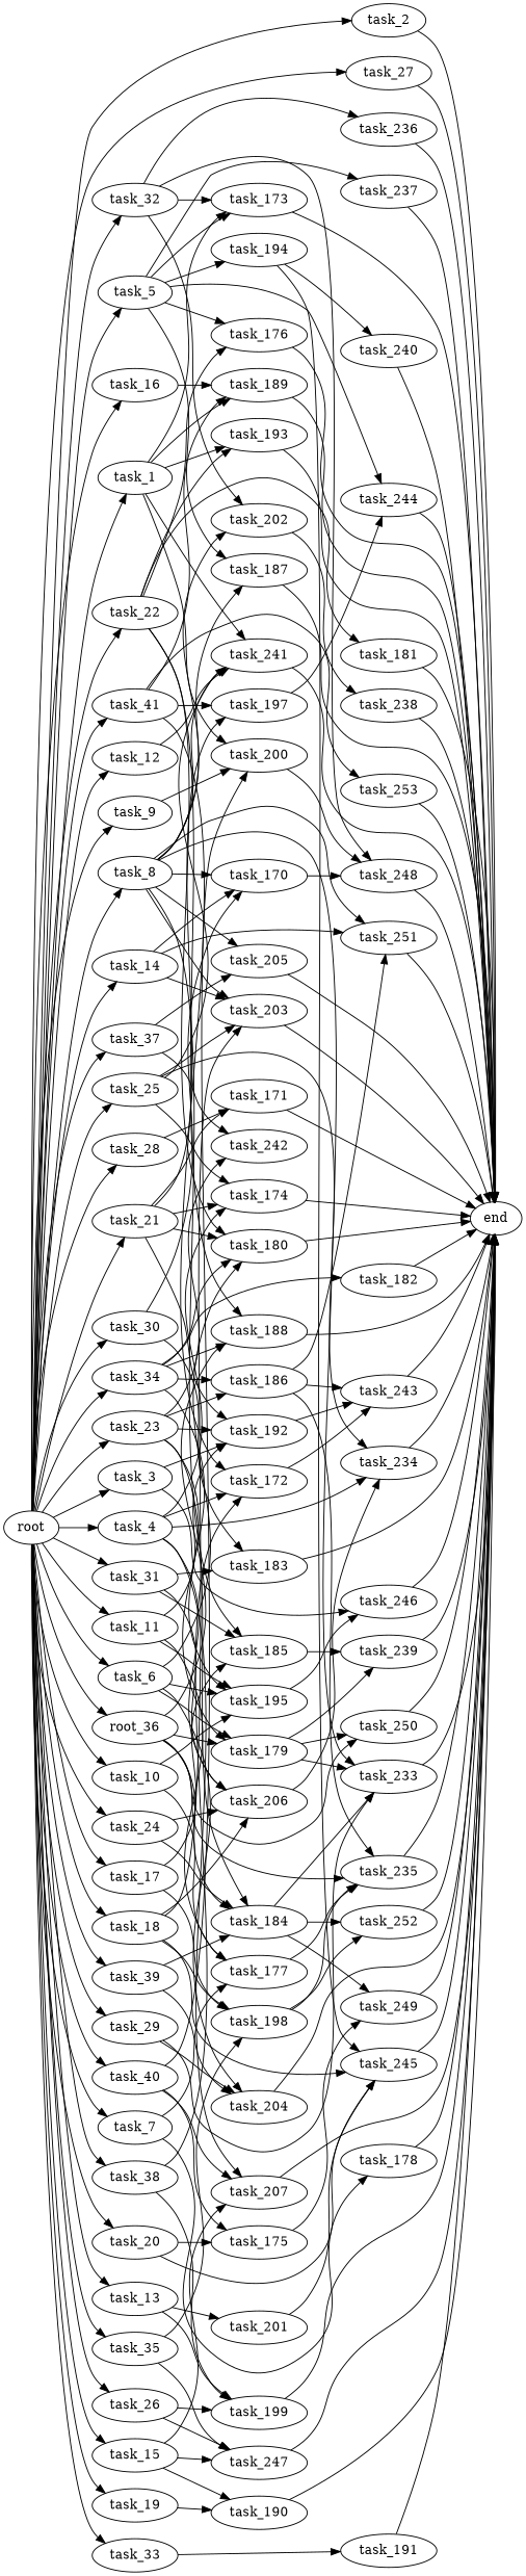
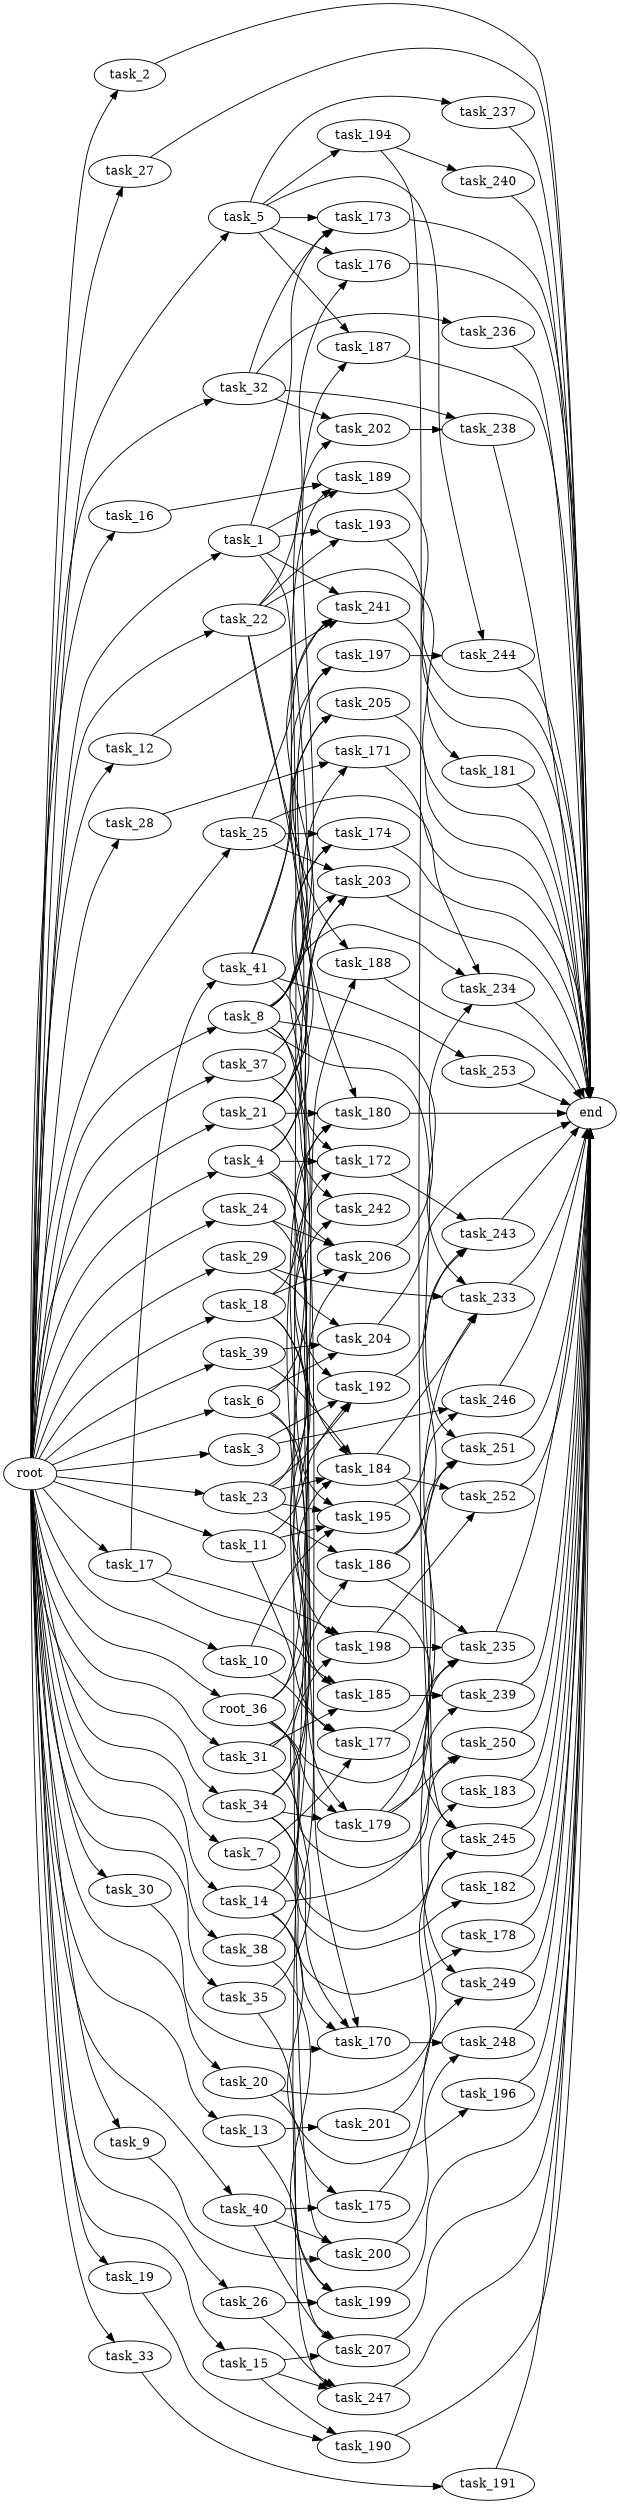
  digraph {
    rankdir=LR
    root
    task_1
    task_2
    task_3
    task_4
    task_5
    task_6
    task_7
    task_8
    task_9
    task_10
    task_11
    task_12
    task_13
    task_14
    task_15
    task_16
    task_17
    task_18
    task_19
    task_20
    task_21
    task_22
    task_23
    task_24
    task_25
    task_26
    task_27
    task_28
    task_29
    task_30
    task_31
    task_32
    task_33
    task_34
    task_35
    n37 [label=root_36]
    task_37
    task_38
    task_39
    task_40
    task_41
    task_173
    task_189
    task_193
    task_200
    task_241
    end
    task_192
    task_246
    task_172
    task_174
    task_206
    task_207
    task_234
    task_176
    task_187
    task_194
    task_237
    task_244
    task_179
    task_180
    task_195
    task_204
    task_177
    task_178
    task_170
    task_185
    task_202
    task_203
    task_205
    task_233
    task_251
    task_199
    task_201
+   task_196
    task_190
    task_247
    task_198
    task_245
    task_175
    task_171
    task_197
    task_181
    task_188
    task_184
    task_186
    task_242
    task_183
    task_236
    task_248
    task_191
    task_182
    task_235
    task_250
    task_253
    task_243
    task_240
    task_239
    task_238
    task_252
    task_249
    root -> task_1
    root -> task_2
    root -> task_3
    root -> task_4
    root -> task_5
    root -> task_6
    root -> task_7
    root -> task_8
    root -> task_9
    root -> task_10
    root -> task_11
    root -> task_12
    root -> task_13
    root -> task_14
    root -> task_15
    root -> task_16
    root -> task_17
    root -> task_18
    root -> task_19
    root -> task_20
    root -> task_21
    root -> task_22
    root -> task_23
    root -> task_24
    root -> task_25
    root -> task_26
    root -> task_27
    root -> task_28
    root -> task_29
    root -> task_30
    root -> task_31
    root -> task_32
    root -> task_33
    root -> task_34
    root -> task_35
    root -> n37
    root -> task_37
    root -> task_38
    root -> task_39
    root -> task_40
-   root -> task_41
+   task_17 -> task_41
    task_1 -> task_173
    task_1 -> task_189
    task_1 -> task_193
    task_1 -> task_200
    task_1 -> task_241
    task_2 -> end
    task_3 -> task_192
    task_3 -> task_246
    task_4 -> task_172
    task_4 -> task_174
    task_4 -> task_206
    task_4 -> task_207
    task_4 -> task_234
    task_5 -> task_173
    task_5 -> task_176
    task_5 -> task_187
    task_5 -> task_194
    task_5 -> task_237
    task_5 -> task_244
    task_6 -> task_179
    task_6 -> task_180
    task_6 -> task_195
    task_6 -> task_204
    task_7 -> task_177
    task_7 -> task_178
    task_8 -> task_241
    task_8 -> task_187
    task_8 -> task_170
    task_8 -> task_185
    task_8 -> task_202
    task_8 -> task_203
    task_8 -> task_205
    task_8 -> task_233
    task_8 -> task_251
    task_9 -> task_200
    task_10 -> task_195
    task_10 -> task_177
    task_11 -> task_192
    task_11 -> task_195
    task_11 -> task_177
    task_12 -> task_241
    task_13 -> task_199
    task_13 -> task_201
    task_14 -> task_170
    task_14 -> task_203
    task_14 -> task_251
+   task_14 -> task_196
    task_15 -> task_207
    task_15 -> task_190
    task_15 -> task_247
    task_16 -> task_189
    task_17 -> task_185
    task_17 -> task_198
    task_18 -> task_206
    task_18 -> task_203
    task_18 -> task_198
    task_18 -> task_245
    task_19 -> task_190
    task_20 -> task_245
    task_20 -> task_175
    task_21 -> task_192
    task_21 -> task_174
    task_21 -> task_180
    task_21 -> task_171
    task_21 -> task_197
    task_22 -> task_193
    task_22 -> task_176
    task_22 -> task_180
    task_22 -> task_181
    task_22 -> task_188
    task_23 -> task_192
    task_23 -> task_195
    task_23 -> task_184
    task_23 -> task_186
    task_23 -> task_242
    task_24 -> task_206
    task_24 -> task_184
    task_25 -> task_241
    task_25 -> task_174
    task_25 -> task_234
    task_25 -> task_203
    task_26 -> task_199
    task_26 -> task_247
    task_27 -> end
    task_28 -> task_171
    task_29 -> task_204
    task_29 -> task_233
    task_30 -> task_170
-   task_30 -> task_183
    task_31 -> task_206
    task_31 -> task_185
    task_31 -> task_183
    task_32 -> task_173
    task_32 -> task_202
    task_32 -> task_236
-   task_32 -> task_248
+   task_32 -> task_238
    task_33 -> task_191
    task_34 -> task_179
    task_34 -> task_180
-   task_34 -> task_188
+   task_34 -> task_170
    task_34 -> task_186
    task_34 -> task_182
    task_35 -> task_247
    task_35 -> task_198
    n37 -> task_179
    n37 -> task_188
    n37 -> task_184
    n37 -> task_235
    n37 -> task_250
    task_37 -> task_205
    task_37 -> task_242
    task_38 -> task_172
    task_38 -> task_199
    task_39 -> task_204
    task_39 -> task_184
    task_40 -> task_200
    task_40 -> task_207
    task_40 -> task_175
    task_41 -> task_189
    task_41 -> task_172
    task_41 -> task_197
    task_41 -> task_253
    task_173 -> end
    task_189 -> end
    task_193 -> end
    task_200 -> task_248
    task_241 -> end
    task_192 -> task_243
    task_246 -> end
    task_172 -> task_243
    task_174 -> end
    task_206 -> task_234
    task_207 -> end
    task_234 -> end
    task_176 -> end
    task_187 -> end
    task_194 -> task_245
    task_194 -> task_240
    task_237 -> end
    task_244 -> end
    task_179 -> task_233
    task_179 -> task_250
    task_179 -> task_239
    task_180 -> end
    task_195 -> task_246
    task_204 -> end
    task_177 -> task_235
    task_178 -> end
    task_170 -> task_248
    task_185 -> task_239
    task_202 -> task_238
    task_203 -> end
    task_205 -> end
    task_233 -> end
    task_251 -> end
    task_199 -> end
    task_201 -> task_245
+   task_196 -> end
    task_190 -> end
    task_247 -> end
    task_198 -> task_235
    task_198 -> task_252
    task_245 -> end
    task_175 -> task_249
    task_171 -> end
    task_197 -> task_244
    task_181 -> end
    task_188 -> end
    task_184 -> task_233
    task_184 -> task_252
    task_184 -> task_249
    task_186 -> task_251
    task_186 -> task_235
    task_186 -> task_243
    task_183 -> end
    task_236 -> end
    task_248 -> end
    task_191 -> end
    task_182 -> end
    task_235 -> end
    task_250 -> end
    task_253 -> end
    task_243 -> end
    task_240 -> end
    task_239 -> end
    task_238 -> end
    task_252 -> end
    task_249 -> end
  }
